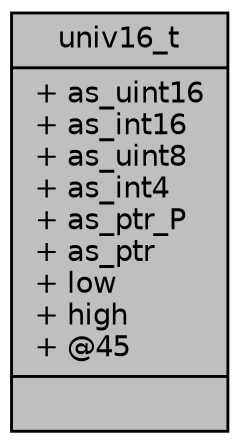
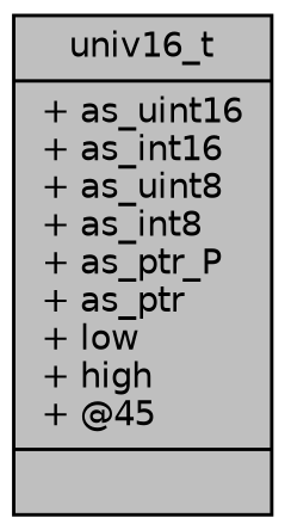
  digraph {
-   n1 [color=black fillcolor=grey75 fontcolor=black fontname=Helvetica fontsize=10 height=0.2 label="{univ16_t\n|+ as_uint16\l+ as_int16\l+ as_uint8\l+ as_int4\l+ as_ptr_P\l+ as_ptr\l+ low\l+ high\l+ @45\l|}" shape=record style=filled width=0.4]
+   n1 [color=black fillcolor=grey75 fontcolor=black fontname=Helvetica fontsize=10 height=0.2 label="{univ16_t\n|+ as_uint16\l+ as_int16\l+ as_uint8\l+ as_int8\l+ as_ptr_P\l+ as_ptr\l+ low\l+ high\l+ @45\l|}" shape=record style=filled width=0.4]
  }
